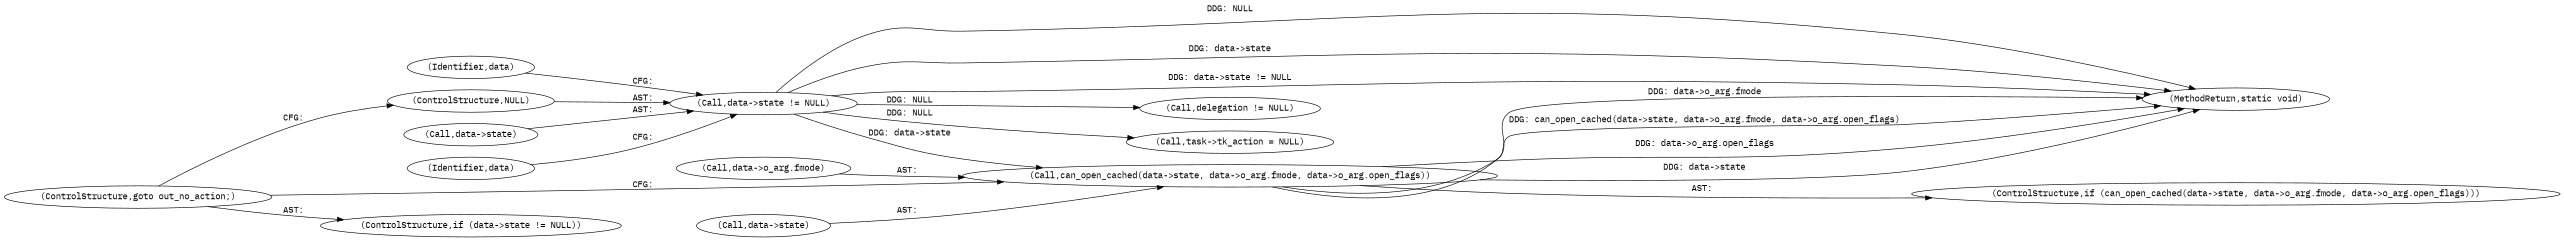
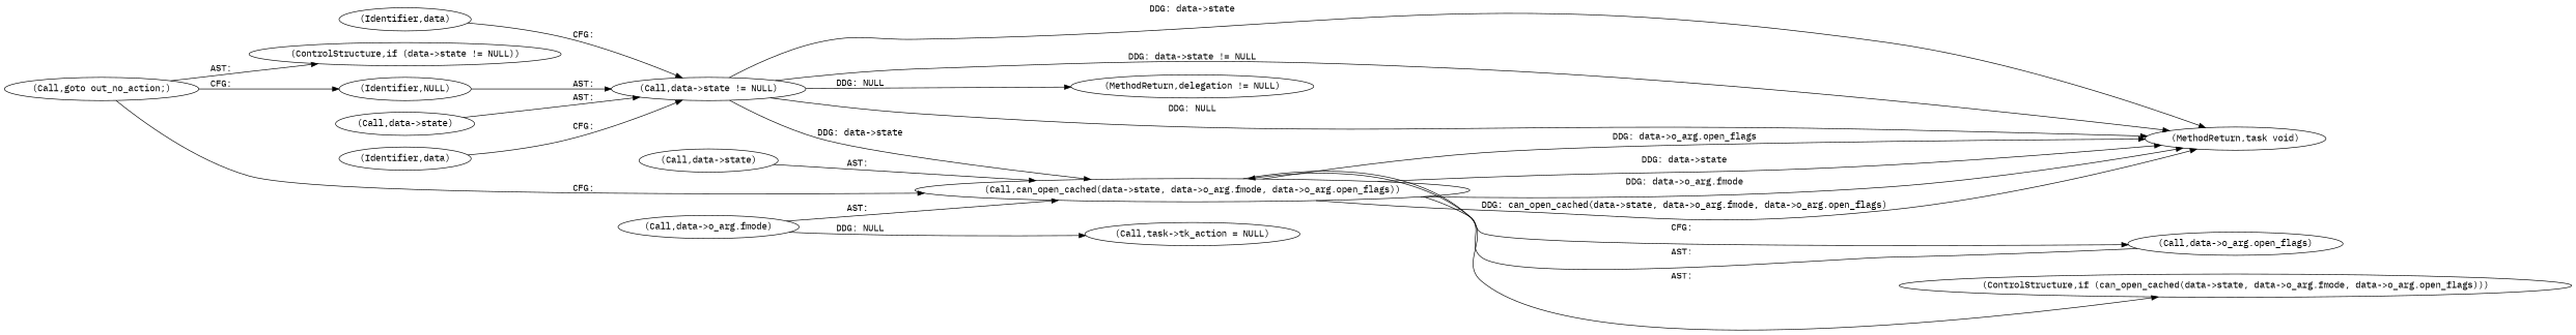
  digraph {
    fontname="IBM Plex Mono"
    rankdir=LR
    node [fontname="IBM Plex Mono"]
    edge [fontname="IBM Plex Mono"]
    n1 [label="(Call,can_open_cached(data->state, data->o_arg.fmode, data->o_arg.open_flags))"]
+   n2 [label="(Call,data->o_arg.open_flags)"]
    n3 [label="(ControlStructure,if (can_open_cached(data->state, data->o_arg.fmode, data->o_arg.open_flags)))"]
-   n4 [label="(MethodReturn,static void)"]
+   n4 [label="(MethodReturn,task void)"]
    n5 [label="(Call,data->state != NULL)"]
-   n6 [label="(Call,delegation != NULL)"]
+   n6 [label="(MethodReturn,delegation != NULL)"]
    n7 [label="(Call,task->tk_action = NULL)"]
    n8 [label="(ControlStructure,if (data->state != NULL))"]
-   n9 [label="(ControlStructure,NULL)"]
-   n10 [label="(ControlStructure,goto out_no_action;)"]
+   n9 [label="(Identifier,NULL)"]
+   n10 [label="(Call,goto out_no_action;)"]
    n11 [label="(Call,data->state)"]
    n12 [label="(Call,data->o_arg.fmode)"]
    n13 [label="(Call,data->state)"]
    n14 [label="(Identifier,data)"]
    n15 [label="(Identifier,data)"]
+   n1 -> n2 [label="CFG: "]
    n1 -> n3 [label="AST: "]
    n1 -> n4 [label="DDG: data->o_arg.fmode"]
    n1 -> n4 [label="DDG: can_open_cached(data->state, data->o_arg.fmode, data->o_arg.open_flags)"]
    n1 -> n4 [label="DDG: data->o_arg.open_flags"]
    n1 -> n4 [label="DDG: data->state"]
+   n2 -> n1 [label="AST: "]
    n5 -> n1 [label="DDG: data->state"]
    n5 -> n4 [label="DDG: NULL"]
    n5 -> n4 [label="DDG: data->state"]
    n5 -> n4 [label="DDG: data->state != NULL"]
    n5 -> n6 [label="DDG: NULL"]
-   n5 -> n7 [label="DDG: NULL"]
+   n12 -> n7 [label="DDG: NULL"]
    n9 -> n5 [label="AST: "]
    n10 -> n1 [label="CFG: "]
    n10 -> n8 [label="AST: "]
    n10 -> n9 [label="CFG: "]
    n11 -> n1 [label="AST: "]
    n12 -> n1 [label="AST: "]
    n13 -> n5 [label="AST: "]
    n14 -> n5 [label="CFG: "]
    n15 -> n5 [label="CFG: "]
  }
